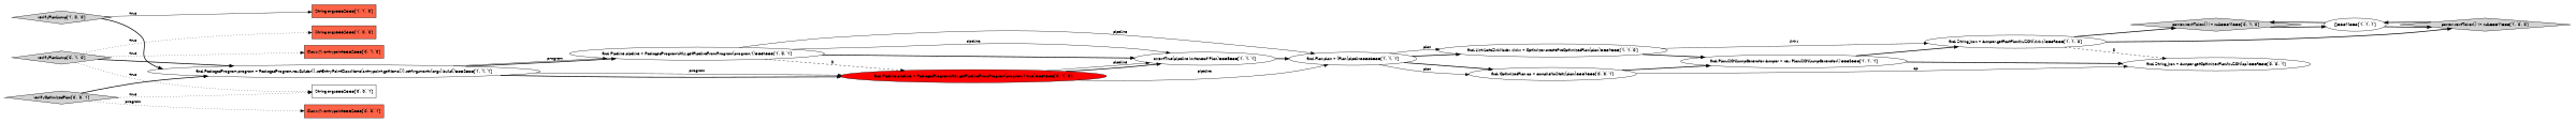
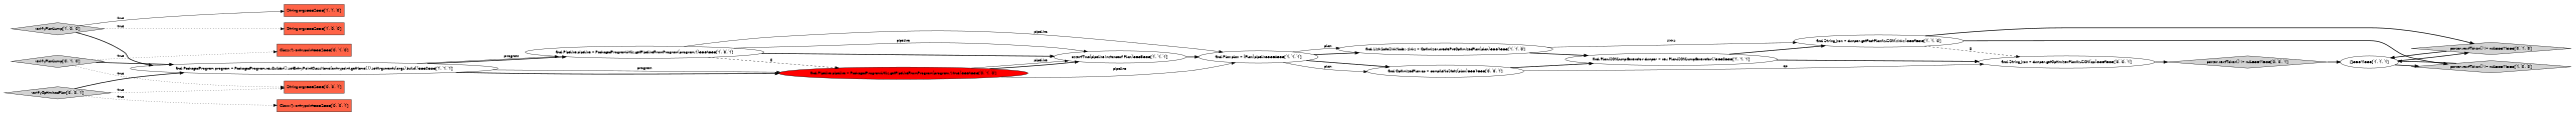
  digraph {
    fontname="Patrick Hand"
    rankdir=LR
    node [fillcolor=white fontname="Patrick Hand" shape=ellipse style=filled]
    edge [fontname="Patrick Hand" style=bold]
    n1 [fillcolor=lightgray label="verifyPlanDump['0', '1', '0']" shape=diamond]
    n2 [fillcolor=tomato label="Class<?> entrypoint@@@2@@@['0', '1', '0']" shape=box]
    n3 [label="final PackagedProgram program = PackagedProgram.newBuilder().setEntryPointClassName(entrypoint.getName()).setArguments(args).build()@@@3@@@['1', '1', '1']"]
-   n4 [label="String args@@@2@@@['0', '0', '1']" shape=box]
+   n4 [fillcolor=tomato label="String args@@@2@@@['0', '0', '1']" shape=box]
    n5 [fillcolor=tomato label="String args@@@2@@@['1', '1', '0']" shape=box]
    n6 [fillcolor=red label="final Pipeline pipeline = PackagedProgramUtils.getPipelineFromProgram(program,1,true)@@@4@@@['0', '1', '0']"]
    n7 [label="final Pipeline pipeline = PackagedProgramUtils.getPipelineFromProgram(program,1)@@@4@@@['1', '0', '1']"]
    n8 [fillcolor=tomato label="String args@@@2@@@['1', '0', '0']" shape=box]
    n9 [fillcolor=lightgray label="verifyPlanDump['1', '0', '0']" shape=diamond]
    n10 [fillcolor=tomato label="Class<?> entrypoint@@@2@@@['0', '0', '1']" shape=box]
    n11 [fillcolor=lightgray label="verifyOptimizedPlan['0', '0', '1']" shape=diamond]
    n12 [label="final String json = dumper.getOptimizerPlanAsJSON(op)@@@9@@@['0', '0', '1']"]
+   n13 [fillcolor=lightgray label="parser.nextToken() != null@@@11@@@['0', '0', '1']" shape=diamond]
    n14 [label="{}@@@11@@@['1', '1', '1']"]
    n15 [fillcolor=lightgray label="parser.nextToken() != null@@@11@@@['0', '1', '0']" shape=diamond]
    n16 [fillcolor=lightgray label="parser.nextToken() != null@@@11@@@['1', '0', '0']" shape=diamond]
    n17 [label="final List<DataSinkNode> sinks = Optimizer.createPreOptimizedPlan(plan)@@@7@@@['1', '1', '0']"]
    n18 [label="final PlanJSONDumpGenerator dumper = new PlanJSONDumpGenerator()@@@8@@@['1', '1', '1']"]
    n19 [label="final String json = dumper.getPactPlanAsJSON(sinks)@@@9@@@['1', '1', '0']"]
    n20 [label="final Plan plan = (Plan)pipeline@@@6@@@['1', '1', '1']"]
    n21 [label="assertTrue(pipeline instanceof Plan)@@@5@@@['1', '1', '1']"]
    n22 [label="final OptimizedPlan op = compileNoStats(plan)@@@7@@@['0', '0', '1']"]
    n1 -> n2 [label=true style=dotted]
    n1 -> n3
    n1 -> n4 [label=true style=dotted]
    n3 -> n6 [label=program style=solid]
    n3 -> n6
    n3 -> n7 [label=program style=solid]
    n3 -> n7
    n6 -> n20 [label=pipeline style=solid]
    n6 -> n21 [label=pipeline style=solid]
    n6 -> n21
    n7 -> n6 [label=0 style=dashed]
    n7 -> n20 [label=pipeline style=solid]
    n7 -> n21 [label=pipeline style=solid]
    n7 -> n21
    n9 -> n3
    n9 -> n5 [label=true style=solid]
-   n1 -> n8 [label=true style=dotted]
+   n9 -> n8 [label=true style=dotted]
    n11 -> n3
    n11 -> n4 [label=true style=dotted]
-   n11 -> n10 [label=program style=dotted]
+   n11 -> n10 [label=true style=dotted]
+   n12 -> n13
+   n13 -> n14
    n14 -> n15
    n14 -> n16
    n15 -> n14
    n16 -> n14
    n17 -> n18
    n17 -> n19 [label=sinks style=solid]
    n18 -> n12
    n18 -> n19
    n19 -> n12 [label=0 style=dashed]
    n19 -> n15
    n19 -> n16
    n20 -> n17 [label=plan style=solid]
    n20 -> n17
    n20 -> n22
    n20 -> n22 [label=plan style=solid]
    n21 -> n20
    n22 -> n12 [label=op style=solid]
    n22 -> n18
  }
